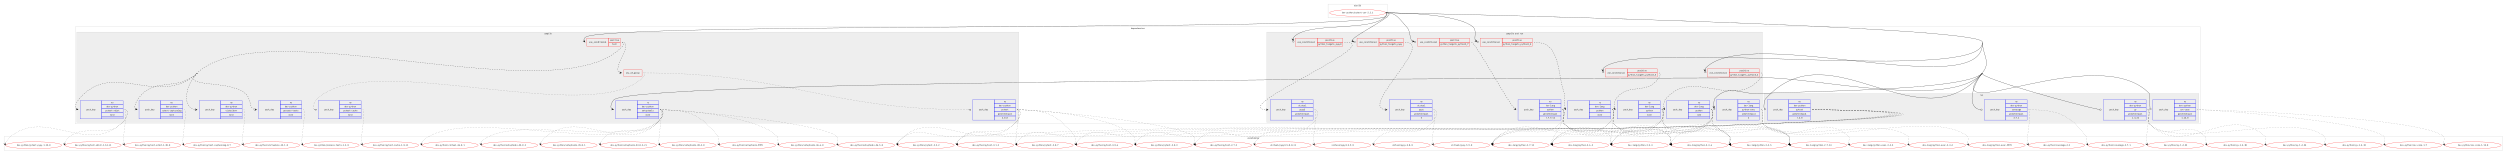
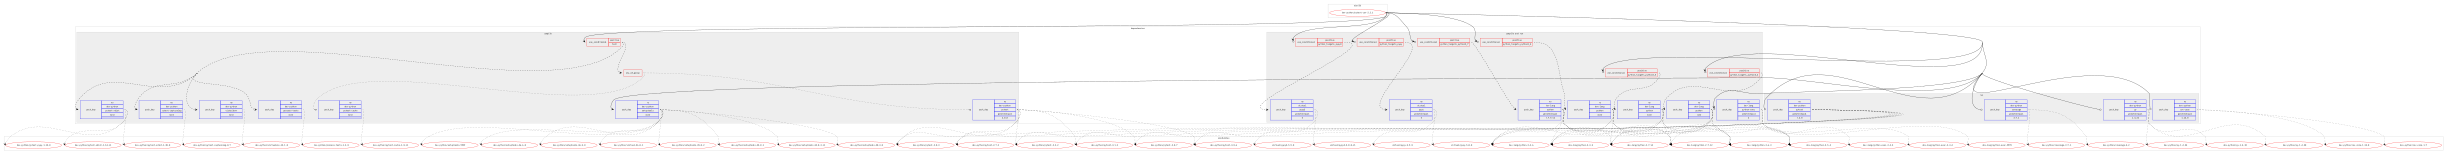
  digraph {
    compound=true
    concentrate=true
    fontname="IBM Plex Mono"
    fontsize=10
    newrank=true
    rankdir=TB
    ranksep=1.5
    node [color=red fontname="IBM Plex Mono" fontsize=10]
    edge [arrowhead=vee fontname="IBM Plex Mono" headport=w style=dotted tailport=e weight=100]
    n1 [label="dev-python/pytest-cov-2.2.1" width=4]
    n2 [color=blue label=<<TABLE BORDER="0" CELLBORDER="1" CELLSPACING="0" CELLPADDING="4" WIDTH="220"><TR><TD ROWSPAN="6" CELLPADDING="30">pack_dep</TD></TR><TR><TD WIDTH="110">no</TD></TR><TR><TD>dev-python</TD></TR><TR><TD>virtualenv</TD></TR><TR><TD>none</TD></TR><TR><TD></TD></TR></TABLE>> shape=none]
    n3 [color=blue label=<<TABLE BORDER="0" CELLBORDER="1" CELLSPACING="0" CELLPADDING="4" WIDTH="220"><TR><TD ROWSPAN="6" CELLPADDING="30">pack_dep</TD></TR><TR><TD WIDTH="110">no</TD></TR><TR><TD>dev-python</TD></TR><TR><TD>process-tests</TD></TR><TR><TD>none</TD></TR><TR><TD></TD></TR></TABLE>> shape=none]
    n4 [color=blue label=<<TABLE BORDER="0" CELLBORDER="1" CELLSPACING="0" CELLPADDING="4" WIDTH="220"><TR><TD ROWSPAN="6" CELLPADDING="30">pack_dep</TD></TR><TR><TD WIDTH="110">no</TD></TR><TR><TD>dev-python</TD></TR><TR><TD>pytest</TD></TR><TR><TD>greaterequal</TD></TR><TR><TD>2.8.0</TD></TR></TABLE>> shape=none]
    n5 [color=blue label=<<TABLE BORDER="0" CELLBORDER="1" CELLSPACING="0" CELLPADDING="4" WIDTH="220"><TR><TD ROWSPAN="6" CELLPADDING="30">pack_dep</TD></TR><TR><TD WIDTH="110">no</TD></TR><TR><TD>dev-python</TD></TR><TR><TD>pytest-cache</TD></TR><TR><TD>none</TD></TR><TR><TD></TD></TR></TABLE>> shape=none]
    n6 [label=<<TABLE BORDER="0" CELLBORDER="1" CELLSPACING="0" CELLPADDING="4"><TR><TD CELLPADDING="10">any_of_group</TD></TR></TABLE>> shape=none]
    n7 [color=blue label=<<TABLE BORDER="0" CELLBORDER="1" CELLSPACING="0" CELLPADDING="4" WIDTH="220"><TR><TD ROWSPAN="6" CELLPADDING="30">pack_dep</TD></TR><TR><TD WIDTH="110">no</TD></TR><TR><TD>dev-python</TD></TR><TR><TD>pytest-xdist</TD></TR><TR><TD>none</TD></TR><TR><TD></TD></TR></TABLE>> shape=none]
    n8 [color=blue label=<<TABLE BORDER="0" CELLBORDER="1" CELLSPACING="0" CELLPADDING="4" WIDTH="220"><TR><TD ROWSPAN="6" CELLPADDING="30">pack_dep</TD></TR><TR><TD WIDTH="110">no</TD></TR><TR><TD>dev-python</TD></TR><TR><TD>pytest-capturelog</TD></TR><TR><TD>none</TD></TR><TR><TD></TD></TR></TABLE>> shape=none]
    n9 [label=<<TABLE BORDER="0" CELLBORDER="1" CELLSPACING="0" CELLPADDING="4"><TR><TD ROWSPAN="3" CELLPADDING="10">use_conditional</TD></TR><TR><TD>positive</TD></TR><TR><TD>test</TD></TR></TABLE>> shape=none]
    n10 [color=blue label=<<TABLE BORDER="0" CELLBORDER="1" CELLSPACING="0" CELLPADDING="4" WIDTH="220"><TR><TD ROWSPAN="6" CELLPADDING="30">pack_dep</TD></TR><TR><TD WIDTH="110">no</TD></TR><TR><TD>dev-python</TD></TR><TR><TD>setuptools</TD></TR><TR><TD>none</TD></TR><TR><TD></TD></TR></TABLE>> shape=none]
    n11 [color=blue label=<<TABLE BORDER="0" CELLBORDER="1" CELLSPACING="0" CELLPADDING="4" WIDTH="220"><TR><TD ROWSPAN="6" CELLPADDING="30">pack_dep</TD></TR><TR><TD WIDTH="110">no</TD></TR><TR><TD>virtual</TD></TR><TR><TD>pypy</TD></TR><TR><TD>greaterequal</TD></TR><TR><TD>5</TD></TR></TABLE>> shape=none]
    n12 [label=<<TABLE BORDER="0" CELLBORDER="1" CELLSPACING="0" CELLPADDING="4"><TR><TD ROWSPAN="3" CELLPADDING="10">use_conditional</TD></TR><TR><TD>positive</TD></TR><TR><TD>python_targets_pypy</TD></TR></TABLE>> shape=none]
    n13 [color=blue label=<<TABLE BORDER="0" CELLBORDER="1" CELLSPACING="0" CELLPADDING="4" WIDTH="220"><TR><TD ROWSPAN="6" CELLPADDING="30">pack_dep</TD></TR><TR><TD WIDTH="110">no</TD></TR><TR><TD>virtual</TD></TR><TR><TD>pypy3</TD></TR><TR><TD>greaterequal</TD></TR><TR><TD>5</TD></TR></TABLE>> shape=none]
    n14 [label=<<TABLE BORDER="0" CELLBORDER="1" CELLSPACING="0" CELLPADDING="4"><TR><TD ROWSPAN="3" CELLPADDING="10">use_conditional</TD></TR><TR><TD>positive</TD></TR><TR><TD>python_targets_pypy3</TD></TR></TABLE>> shape=none]
    n15 [color=blue label=<<TABLE BORDER="0" CELLBORDER="1" CELLSPACING="0" CELLPADDING="4" WIDTH="220"><TR><TD ROWSPAN="6" CELLPADDING="30">pack_dep</TD></TR><TR><TD WIDTH="110">no</TD></TR><TR><TD>dev-lang</TD></TR><TR><TD>python-exec</TD></TR><TR><TD>greaterequal</TD></TR><TR><TD>2</TD></TR></TABLE>> shape=none]
    n16 [color=blue label=<<TABLE BORDER="0" CELLBORDER="1" CELLSPACING="0" CELLPADDING="4" WIDTH="220"><TR><TD ROWSPAN="6" CELLPADDING="30">pack_dep</TD></TR><TR><TD WIDTH="110">no</TD></TR><TR><TD>dev-lang</TD></TR><TR><TD>python</TD></TR><TR><TD>greaterequal</TD></TR><TR><TD>2.7.5-r2</TD></TR></TABLE>> shape=none]
    n17 [label=<<TABLE BORDER="0" CELLBORDER="1" CELLSPACING="0" CELLPADDING="4"><TR><TD ROWSPAN="3" CELLPADDING="10">use_conditional</TD></TR><TR><TD>positive</TD></TR><TR><TD>python_targets_python2_7</TD></TR></TABLE>> shape=none]
    n18 [color=blue label=<<TABLE BORDER="0" CELLBORDER="1" CELLSPACING="0" CELLPADDING="4" WIDTH="220"><TR><TD ROWSPAN="6" CELLPADDING="30">pack_dep</TD></TR><TR><TD WIDTH="110">no</TD></TR><TR><TD>dev-lang</TD></TR><TR><TD>python</TD></TR><TR><TD>none</TD></TR><TR><TD></TD></TR></TABLE>> shape=none]
    n19 [label=<<TABLE BORDER="0" CELLBORDER="1" CELLSPACING="0" CELLPADDING="4"><TR><TD ROWSPAN="3" CELLPADDING="10">use_conditional</TD></TR><TR><TD>positive</TD></TR><TR><TD>python_targets_python3_4</TD></TR></TABLE>> shape=none]
    n20 [color=blue label=<<TABLE BORDER="0" CELLBORDER="1" CELLSPACING="0" CELLPADDING="4" WIDTH="220"><TR><TD ROWSPAN="6" CELLPADDING="30">pack_dep</TD></TR><TR><TD WIDTH="110">no</TD></TR><TR><TD>dev-lang</TD></TR><TR><TD>python</TD></TR><TR><TD>none</TD></TR><TR><TD></TD></TR></TABLE>> shape=none]
    n21 [label=<<TABLE BORDER="0" CELLBORDER="1" CELLSPACING="0" CELLPADDING="4"><TR><TD ROWSPAN="3" CELLPADDING="10">use_conditional</TD></TR><TR><TD>positive</TD></TR><TR><TD>python_targets_python3_5</TD></TR></TABLE>> shape=none]
    n22 [color=blue label=<<TABLE BORDER="0" CELLBORDER="1" CELLSPACING="0" CELLPADDING="4" WIDTH="220"><TR><TD ROWSPAN="6" CELLPADDING="30">pack_dep</TD></TR><TR><TD WIDTH="110">no</TD></TR><TR><TD>dev-lang</TD></TR><TR><TD>python</TD></TR><TR><TD>none</TD></TR><TR><TD></TD></TR></TABLE>> shape=none]
    n23 [label=<<TABLE BORDER="0" CELLBORDER="1" CELLSPACING="0" CELLPADDING="4"><TR><TD ROWSPAN="3" CELLPADDING="10">use_conditional</TD></TR><TR><TD>positive</TD></TR><TR><TD>python_targets_python3_6</TD></TR></TABLE>> shape=none]
    n24 [color=blue label=<<TABLE BORDER="0" CELLBORDER="1" CELLSPACING="0" CELLPADDING="4" WIDTH="220"><TR><TD ROWSPAN="6" CELLPADDING="30">pack_dep</TD></TR><TR><TD WIDTH="110">no</TD></TR><TR><TD>dev-python</TD></TR><TR><TD>cov-core</TD></TR><TR><TD>greaterequal</TD></TR><TR><TD>1.14.0</TD></TR></TABLE>> shape=none]
    n25 [color=blue label=<<TABLE BORDER="0" CELLBORDER="1" CELLSPACING="0" CELLPADDING="4" WIDTH="220"><TR><TD ROWSPAN="6" CELLPADDING="30">pack_dep</TD></TR><TR><TD WIDTH="110">no</TD></TR><TR><TD>dev-python</TD></TR><TR><TD>coverage</TD></TR><TR><TD>greaterequal</TD></TR><TR><TD>3.7.1</TD></TR></TABLE>> shape=none]
    n26 [color=blue label=<<TABLE BORDER="0" CELLBORDER="1" CELLSPACING="0" CELLPADDING="4" WIDTH="220"><TR><TD ROWSPAN="6" CELLPADDING="30">pack_dep</TD></TR><TR><TD WIDTH="110">no</TD></TR><TR><TD>dev-python</TD></TR><TR><TD>py</TD></TR><TR><TD>greaterequal</TD></TR><TR><TD>1.4.22</TD></TR></TABLE>> shape=none]
    n27 [color=blue label=<<TABLE BORDER="0" CELLBORDER="1" CELLSPACING="0" CELLPADDING="4" WIDTH="220"><TR><TD ROWSPAN="6" CELLPADDING="30">pack_dep</TD></TR><TR><TD WIDTH="110">no</TD></TR><TR><TD>dev-python</TD></TR><TR><TD>pytest</TD></TR><TR><TD>greaterequal</TD></TR><TR><TD>2.6.0</TD></TR></TABLE>> shape=none]
    n28 [label="dev-python/virtualenv-15.1.0" width=4]
    n29 [label="dev-python/process-tests-1.2.0" width=4]
    n30 [label="dev-python/pytest-2.7.2" width=4]
    n31 [label="dev-python/pytest-3.0.3" width=4]
    n32 [label="dev-python/pytest-3.0.6" width=4]
    n33 [label="dev-python/pytest-3.0.7" width=4]
    n34 [label="dev-python/pytest-3.1.2" width=4]
    n35 [label="dev-python/pytest-3.2.2" width=4]
    n36 [label="dev-python/pytest-cache-1.0-r1" width=4]
    n37 [label="dev-python/pytest-xdist-1.14-r1" width=4]
    n38 [label="dev-python/pytest-pypy-1.15.0" width=4]
    n39 [label="dev-python/pytest-xdist-1.20.0" width=4]
    n40 [label="dev-python/pytest-capturelog-0.7" width=4]
    n41 [label="dev-python/setuptools-30.4.0" width=4]
    n42 [label="dev-python/setuptools-34.0.2-r1" width=4]
    n43 [label="dev-python/setuptools-35.0.1" width=4]
    n44 [label="dev-python/setuptools-35.0.2" width=4]
    n45 [label="dev-python/virtual-36.0.1" width=4]
    n46 [label="dev-python/setuptools-36.5.0" width=4]
    n47 [label="dev-python/setuptools-36.6.0" width=4]
    n48 [label="dev-python/setuptools-9999" width=4]
    n49 [label="virtual/pypy-5.8.0" width=4]
    n50 [label="virtual/pypy-5.9.0" width=4]
    n51 [label="virtual/pypy3-5.8.0-r1" width=4]
    n52 [label="virtual/pypy3-5.9.0" width=4]
    n53 [label="dev-lang/python-2.7.12" width=4]
    n54 [label="dev-lang/python-2.7.14" width=4]
    n55 [label="dev-lang/python-3.4.5" width=4]
    n56 [label="dev-lang/python-3.4.6" width=4]
    n57 [label="dev-lang/python-3.5.4" width=4]
    n58 [label="dev-lang/python-3.6.3" width=4]
    n59 [label="dev-lang/python-exec-2.4.4" width=4]
    n60 [label="dev-lang/python-exec-2.4.5" width=4]
    n61 [label="dev-lang/python-exec-9999" width=4]
    n62 [label="dev-python/cov-core-1.15.0" width=4]
    n63 [label="dev-python/cov-core-1.7" width=4]
    n64 [label="dev-python/coverage-3.7.1" width=4]
    n65 [label="dev-python/coverage-4.2" width=4]
    n66 [label="dev-python/py-1.4.30" width=4]
-   n67 [label="dev-python/py-1.4.32" width=4]
    n68 [label="dev-python/py-1.4.33" width=4]
    n69 [label="dev-python/py-1.4.34" width=4]
    subgraph cluster_1 {
      color=gray
      label=<<i>ebuild</i>>
      rank=same
      n1
    }
    subgraph cluster_2 {
      color=gray
      label=<<i>dependencies</i>>
      subgraph cluster_3 {
        color=gray
        fillcolor="#eeeeee"
        label=<<i>compile</i>>
        style=filled
        subgraph sub_4 {
          color=gray
          fillcolor="#eeeeee"
          label=<<i>compile</i>>
          style=filled
          n9
          subgraph sub_5 {
            color=gray
            fillcolor="#eeeeee"
            label=<<i>compile</i>>
            style=filled
            n2
          }
          subgraph sub_6 {
            color=gray
            fillcolor="#eeeeee"
            label=<<i>compile</i>>
            style=filled
            n3
          }
          subgraph sub_7 {
            color=gray
            fillcolor="#eeeeee"
            label=<<i>compile</i>>
            style=filled
            n6
            subgraph sub_8 {
              color=gray
              fillcolor="#eeeeee"
              label=<<i>compile</i>>
              style=filled
              n4
            }
            subgraph sub_9 {
              color=gray
              fillcolor="#eeeeee"
              label=<<i>compile</i>>
              style=filled
              n5
            }
          }
          subgraph sub_10 {
            color=gray
            fillcolor="#eeeeee"
            label=<<i>compile</i>>
            style=filled
            n7
          }
          subgraph sub_11 {
            color=gray
            fillcolor="#eeeeee"
            label=<<i>compile</i>>
            style=filled
            n8
          }
        }
        subgraph sub_12 {
          color=gray
          fillcolor="#eeeeee"
          label=<<i>compile</i>>
          style=filled
          n10
        }
      }
      subgraph cluster_13 {
        color=gray
        fillcolor="#eeeeee"
        label=<<i>compile and run</i>>
        style=filled
        subgraph sub_14 {
          color=gray
          fillcolor="#eeeeee"
          label=<<i>compile and run</i>>
          style=filled
          n12
          subgraph sub_15 {
            color=gray
            fillcolor="#eeeeee"
            label=<<i>compile and run</i>>
            style=filled
            n11
          }
        }
        subgraph sub_16 {
          color=gray
          fillcolor="#eeeeee"
          label=<<i>compile and run</i>>
          style=filled
          n14
          subgraph sub_17 {
            color=gray
            fillcolor="#eeeeee"
            label=<<i>compile and run</i>>
            style=filled
            n13
          }
        }
        subgraph sub_18 {
          color=gray
          fillcolor="#eeeeee"
          label=<<i>compile and run</i>>
          style=filled
          n15
        }
        subgraph sub_19 {
          color=gray
          fillcolor="#eeeeee"
          label=<<i>compile and run</i>>
          style=filled
          n17
          subgraph sub_20 {
            color=gray
            fillcolor="#eeeeee"
            label=<<i>compile and run</i>>
            style=filled
            n16
          }
        }
        subgraph sub_21 {
          color=gray
          fillcolor="#eeeeee"
          label=<<i>compile and run</i>>
          style=filled
          n19
          subgraph sub_22 {
            color=gray
            fillcolor="#eeeeee"
            label=<<i>compile and run</i>>
            style=filled
            n18
          }
        }
        subgraph sub_23 {
          color=gray
          fillcolor="#eeeeee"
          label=<<i>compile and run</i>>
          style=filled
          n21
          subgraph sub_24 {
            color=gray
            fillcolor="#eeeeee"
            label=<<i>compile and run</i>>
            style=filled
            n20
          }
        }
        subgraph sub_25 {
          color=gray
          fillcolor="#eeeeee"
          label=<<i>compile and run</i>>
          style=filled
          n23
          subgraph sub_26 {
            color=gray
            fillcolor="#eeeeee"
            label=<<i>compile and run</i>>
            style=filled
            n22
          }
        }
      }
      subgraph cluster_27 {
        color=gray
        fillcolor="#eeeeee"
        label=<<i>run</i>>
        style=filled
        subgraph sub_28 {
          color=gray
          fillcolor="#eeeeee"
          label=<<i>run</i>>
          style=filled
          n24
        }
        subgraph sub_29 {
          color=gray
          fillcolor="#eeeeee"
          label=<<i>run</i>>
          style=filled
          n25
        }
        subgraph sub_30 {
          color=gray
          fillcolor="#eeeeee"
          label=<<i>run</i>>
          style=filled
          n26
        }
        subgraph sub_31 {
          color=gray
          fillcolor="#eeeeee"
          label=<<i>run</i>>
          style=filled
          n27
        }
      }
    }
    subgraph cluster_32 {
      color=gray
      label=<<i>candidates</i>>
      rank=same
      subgraph sub_33 {
        color=black
        label=<<i>candidates</i>>
        nodesep=1
        rank=same
        n28
      }
      subgraph sub_34 {
        color=black
        label=<<i>candidates</i>>
        nodesep=1
        rank=same
        n29
      }
      subgraph sub_35 {
        color=black
        label=<<i>candidates</i>>
        nodesep=1
        rank=same
        n30
        n31
        n32
        n33
        n34
        n35
      }
      subgraph sub_36 {
        color=black
        label=<<i>candidates</i>>
        nodesep=1
        rank=same
        n36
      }
      subgraph sub_37 {
        color=black
        label=<<i>candidates</i>>
        nodesep=1
        rank=same
        n37
        n38
        n39
      }
      subgraph sub_38 {
        color=black
        label=<<i>candidates</i>>
        nodesep=1
        rank=same
        n40
      }
      subgraph sub_39 {
        color=black
        label=<<i>candidates</i>>
        nodesep=1
        rank=same
        n41
        n42
        n43
        n44
        n45
        n46
        n47
        n48
      }
      subgraph sub_40 {
        color=black
        label=<<i>candidates</i>>
        nodesep=1
        rank=same
        n49
        n50
      }
      subgraph sub_41 {
        color=black
        label=<<i>candidates</i>>
        nodesep=1
        rank=same
        n51
        n52
      }
      subgraph sub_42 {
        color=black
        label=<<i>candidates</i>>
        nodesep=1
        rank=same
        n53
        n54
        n55
        n56
        n57
        n58
      }
      subgraph sub_43 {
        color=black
        label=<<i>candidates</i>>
        nodesep=1
        rank=same
        n53
        n54
        n55
        n56
        n57
        n58
      }
      subgraph sub_44 {
        color=black
        label=<<i>candidates</i>>
        nodesep=1
        rank=same
        n53
        n54
        n55
        n56
        n57
        n58
      }
      subgraph sub_45 {
        color=black
        label=<<i>candidates</i>>
        nodesep=1
        rank=same
        n53
        n54
        n55
        n56
        n57
        n58
      }
      subgraph sub_46 {
        color=black
        label=<<i>candidates</i>>
        nodesep=1
        rank=same
        n59
        n60
        n61
      }
      subgraph sub_47 {
        color=black
        label=<<i>candidates</i>>
        nodesep=1
        rank=same
        n62
        n63
      }
      subgraph sub_48 {
        color=black
        label=<<i>candidates</i>>
        nodesep=1
        rank=same
        n64
        n65
      }
      subgraph sub_49 {
        color=black
        label=<<i>candidates</i>>
        nodesep=1
        rank=same
        n66
-       n67
        n68
        n69
      }
      subgraph sub_50 {
        color=black
        label=<<i>candidates</i>>
        nodesep=1
        rank=same
        n30
        n31
        n32
        n33
        n34
        n35
      }
    }
    n1 -> n9 [style=solid weight=20]
    n1 -> n10 [style=solid weight=20]
    n1 -> n12 [arrowhead=odotvee style=solid weight=20]
    n1 -> n14 [arrowhead=odotvee style=solid weight=20]
    n1 -> n15 [arrowhead=odotvee style=solid weight=20]
    n1 -> n17 [arrowhead=odotvee style=solid weight=20]
    n1 -> n19 [arrowhead=odotvee style=solid weight=20]
    n1 -> n21 [arrowhead=odotvee style=solid weight=20]
    n1 -> n23 [arrowhead=odotvee style=solid weight=20]
    n1 -> n24 [arrowhead=odot style=solid weight=20]
    n1 -> n25 [arrowhead=odot style=solid weight=20]
    n1 -> n26 [arrowhead=odot style=solid weight=20]
    n1 -> n27 [arrowhead=odot style=solid weight=20]
    n2 -> n28
    n3 -> n29
    n4 -> n30
    n4 -> n31
    n4 -> n32
    n4 -> n33
    n4 -> n34
    n4 -> n35
    n5 -> n36
    n6 -> n4 [arrowhead=oinv weight=20]
    n6 -> n5 [arrowhead=oinv weight=20]
    n7 -> n37
    n7 -> n38
    n7 -> n39
    n8 -> n40
    n9 -> n2 [style=dashed weight=20]
    n9 -> n3 [style=dashed weight=20]
    n9 -> n6 [style=dashed weight=20]
    n9 -> n7 [style=dashed weight=20]
    n9 -> n8 [style=dashed weight=20]
    n10 -> n41
    n10 -> n42
    n10 -> n43
    n10 -> n44
    n10 -> n45
    n10 -> n46
    n10 -> n47
    n10 -> n48
    n11 -> n49
    n11 -> n50
    n12 -> n11 [style=dashed weight=20]
    n13 -> n51
    n13 -> n52
    n14 -> n13 [style=dashed weight=20]
    n15 -> n59
    n15 -> n60
    n15 -> n61
    n16 -> n53
    n16 -> n54
    n16 -> n55
    n16 -> n56
    n16 -> n57
    n16 -> n58
    n17 -> n16 [style=dashed weight=20]
    n18 -> n53
    n18 -> n54
    n18 -> n55
    n18 -> n56
    n18 -> n57
    n18 -> n58
    n19 -> n18 [style=dashed weight=20]
    n20 -> n53
    n20 -> n54
    n20 -> n55
    n20 -> n56
    n20 -> n57
    n20 -> n58
    n21 -> n20 [style=dashed weight=20]
    n22 -> n53
    n22 -> n54
    n22 -> n55
    n22 -> n56
    n22 -> n57
    n22 -> n58
    n23 -> n22 [style=dashed weight=20]
    n24 -> n62
    n24 -> n63
    n25 -> n64
    n25 -> n65
    n26 -> n66
-   n26 -> n67
    n26 -> n68
    n26 -> n69
    n27 -> n30
    n27 -> n31
    n27 -> n32
    n27 -> n33
    n27 -> n34
    n27 -> n35
  }
